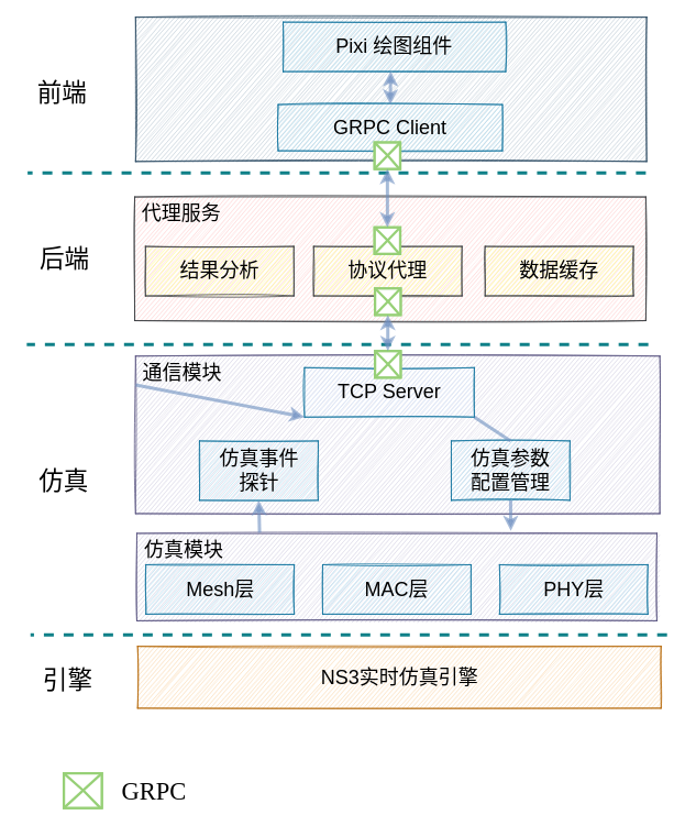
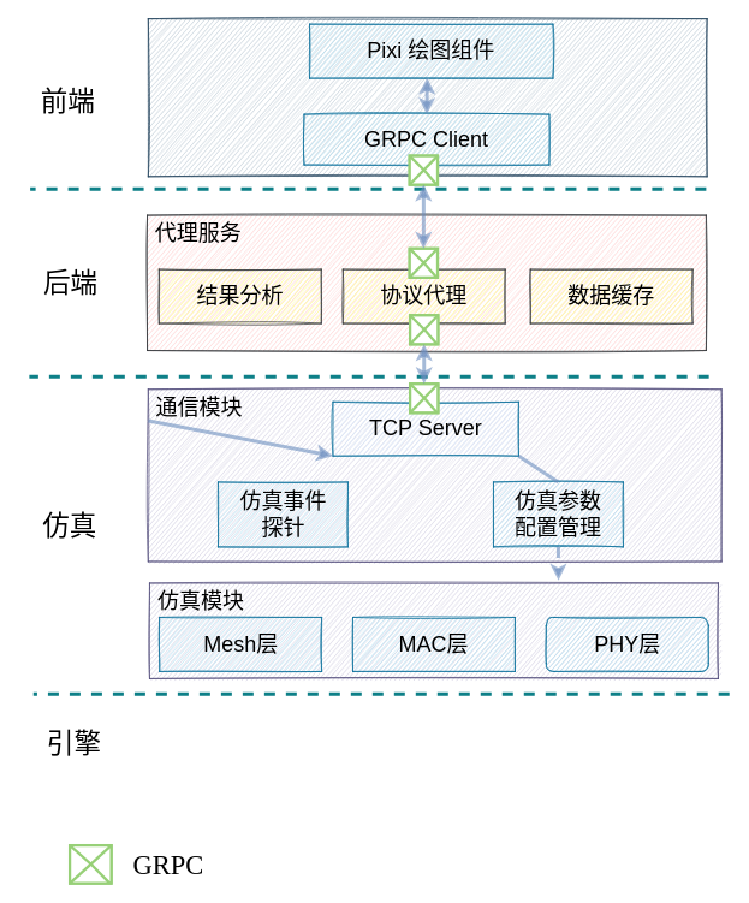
  <mxCell id="0" />
  <mxCell id="1" parent="0" />
  <mxCell id="2" value="&amp;nbsp;仿真模块" style="rounded=0;whiteSpace=wrap;html=1;fontSize=24;align=left;verticalAlign=top;fillColor=#d0cee2;strokeColor=#56517e;shadow=0;sketch=1;movable=0;resizable=0;rotatable=0;deletable=0;editable=0;locked=1;connectable=0;" vertex="1" parent="1"><mxGeometry x="165.5" y="646" width="631" height="106" as="geometry" /></mxCell>
- <mxCell id="3" value="PHY层" style="rounded=0;whiteSpace=wrap;html=1;fontSize=24;fillColor=#b1ddf0;strokeColor=#10739e;shadow=0;sketch=1;movable=0;resizable=0;rotatable=0;deletable=0;editable=0;locked=1;connectable=0;" vertex="1" parent="1"><mxGeometry x="605.5" y="684" width="180" height="60" as="geometry" /></mxCell>
+ <mxCell id="3" value="PHY层" style="whiteSpace=wrap;html=1;fontSize=24;fillColor=#b1ddf0;strokeColor=#10739e;shadow=0;sketch=1;movable=0;resizable=0;rotatable=0;deletable=0;editable=0;locked=1;connectable=0;rounded=1;" vertex="1" parent="1"><mxGeometry x="605.5" y="684" width="180" height="60" as="geometry" /></mxCell>
  <mxCell id="4" value="MAC层" style="rounded=0;whiteSpace=wrap;html=1;fontSize=24;fillColor=#b1ddf0;strokeColor=#10739e;shadow=0;sketch=1;movable=0;resizable=0;rotatable=0;deletable=0;editable=0;locked=1;connectable=0;" vertex="1" parent="1"><mxGeometry x="391" y="684" width="180" height="60" as="geometry" /></mxCell>
  <mxCell id="5" value="Mesh层" style="rounded=0;whiteSpace=wrap;html=1;fontSize=24;fillColor=#b1ddf0;strokeColor=#10739e;shadow=0;sketch=1;movable=0;resizable=0;rotatable=0;deletable=0;editable=0;locked=1;connectable=0;" vertex="1" parent="1"><mxGeometry x="176.5" y="684" width="180" height="60" as="geometry" /></mxCell>
- <mxCell id="6" value="NS3实时仿真引擎" style="rounded=0;whiteSpace=wrap;html=1;fontSize=24;sketch=1;fillColor=#fad7ac;strokeColor=#b46504;movable=0;resizable=0;rotatable=0;deletable=0;editable=0;locked=1;connectable=0;" vertex="1" parent="1"><mxGeometry x="166.5" y="783" width="635" height="75" as="geometry" /></mxCell>
  <mxCell id="7" value="&amp;nbsp;通信模块" style="rounded=0;whiteSpace=wrap;html=1;fontSize=24;align=left;verticalAlign=top;fillColor=#d0cee2;strokeColor=#56517e;shadow=0;sketch=1;movable=0;resizable=0;rotatable=0;deletable=0;editable=0;locked=1;connectable=0;" vertex="1" parent="1"><mxGeometry x="164" y="431" width="636" height="191" as="geometry" /></mxCell>
  <mxCell id="8" value="仿真事件&lt;br&gt;探针" style="rounded=0;whiteSpace=wrap;html=1;fontSize=24;fillColor=#b1ddf0;strokeColor=#10739e;shadow=0;sketch=1;movable=0;resizable=0;rotatable=0;deletable=0;editable=0;locked=1;connectable=0;" vertex="1" parent="1"><mxGeometry x="241.5" y="533.9" width="144" height="72" as="geometry" /></mxCell>
  <mxCell id="9" value="&amp;nbsp;代理服务" style="rounded=0;whiteSpace=wrap;html=1;fontSize=24;sketch=1;fillColor=#ffcccc;strokeColor=#36393d;align=left;verticalAlign=top;shadow=0;movable=0;resizable=0;rotatable=0;deletable=0;editable=0;locked=1;connectable=0;" vertex="1" parent="1"><mxGeometry x="163" y="238" width="620" height="150" as="geometry" /></mxCell>
  <mxCell id="10" value="协议代理" style="rounded=0;whiteSpace=wrap;html=1;fontSize=24;fillColor=#ffff88;strokeColor=#36393d;shadow=0;sketch=1;movable=0;resizable=0;rotatable=0;deletable=0;editable=0;locked=1;connectable=0;" vertex="1" parent="1"><mxGeometry x="380" y="298" width="180" height="60" as="geometry" /></mxCell>
  <mxCell id="11" value="数据缓存" style="rounded=0;whiteSpace=wrap;html=1;fontSize=24;fillColor=#ffff88;strokeColor=#36393d;shadow=0;sketch=1;movable=0;resizable=0;rotatable=0;deletable=0;editable=0;locked=1;connectable=0;" vertex="1" parent="1"><mxGeometry x="588" y="298" width="180" height="60" as="geometry" /></mxCell>
  <mxCell id="12" value="结果分析" style="rounded=0;whiteSpace=wrap;html=1;fontSize=24;fillColor=#ffff88;strokeColor=#36393d;shadow=0;sketch=1;movable=0;resizable=0;rotatable=0;deletable=0;editable=0;locked=1;connectable=0;" vertex="1" parent="1"><mxGeometry x="176" y="298" width="180" height="60" as="geometry" /></mxCell>
  <mxCell id="13" value="" style="rounded=0;whiteSpace=wrap;html=1;fontSize=24;sketch=1;fillColor=#bac8d3;strokeColor=#23445d;align=center;verticalAlign=middle;shadow=0;movable=0;resizable=0;rotatable=0;deletable=0;editable=0;locked=1;connectable=0;" vertex="1" parent="1"><mxGeometry x="164" y="20" width="620" height="175" as="geometry" /></mxCell>
  <mxCell id="14" value="" style="endArrow=none;dashed=1;html=1;rounded=0;fontSize=24;strokeWidth=4;fillColor=#b0e3e6;strokeColor=#0e8088;movable=0;resizable=0;rotatable=0;deletable=0;editable=0;locked=1;connectable=0;" edge="1" parent="1"><mxGeometry width="50" height="50" relative="1" as="geometry"><mxPoint x="783" y="209" as="sourcePoint" /><mxPoint x="33" y="209" as="targetPoint" /></mxGeometry></mxCell>
  <mxCell id="15" value="" style="endArrow=none;dashed=1;html=1;rounded=0;fontSize=24;strokeWidth=4;fillColor=#b0e3e6;strokeColor=#0e8088;movable=0;resizable=0;rotatable=0;deletable=0;editable=0;locked=1;connectable=0;" edge="1" parent="1"><mxGeometry width="50" height="50" relative="1" as="geometry"><mxPoint x="786" y="417" as="sourcePoint" /><mxPoint x="32" y="417" as="targetPoint" /></mxGeometry></mxCell>
  <mxCell id="16" value="" style="endArrow=none;dashed=1;html=1;rounded=0;fontSize=24;strokeWidth=4;fillColor=#b0e3e6;strokeColor=#0e8088;movable=0;resizable=0;rotatable=0;deletable=0;editable=0;locked=1;connectable=0;" edge="1" parent="1"><mxGeometry width="50" height="50" relative="1" as="geometry"><mxPoint x="808.75" y="769" as="sourcePoint" /><mxPoint x="36.5" y="769" as="targetPoint" /></mxGeometry></mxCell>
  <mxCell id="17" value="Pixi 绘图组件" style="rounded=0;whiteSpace=wrap;html=1;fontSize=24;fillColor=#b1ddf0;strokeColor=#10739e;shadow=0;sketch=1;movable=0;resizable=0;rotatable=0;deletable=0;editable=0;locked=1;connectable=0;" vertex="1" parent="1"><mxGeometry x="343" y="26" width="270" height="60" as="geometry" /></mxCell>
  <mxCell id="18" value="GRPC Client" style="rounded=0;whiteSpace=wrap;html=1;fontSize=24;fillColor=#b1ddf0;strokeColor=#10739e;shadow=0;sketch=1;movable=1;resizable=1;rotatable=1;deletable=1;editable=1;locked=0;connectable=1;" vertex="1" parent="1"><mxGeometry x="337" y="126" width="272" height="56" as="geometry" /></mxCell>
  <mxCell id="19" value="&lt;font style=&quot;font-size: 30px;&quot;&gt;前端&lt;/font&gt;" style="text;html=1;strokeColor=none;fillColor=none;align=center;verticalAlign=middle;whiteSpace=wrap;rounded=0;shadow=0;sketch=1;fontSize=30;fontFamily=Lucida Console;movable=0;resizable=0;rotatable=0;deletable=0;editable=0;locked=1;connectable=0;" vertex="1" parent="1"><mxGeometry x="20" y="96" width="110" height="30" as="geometry" /></mxCell>
  <mxCell id="20" value="&lt;span style=&quot;font-size: 30px;&quot;&gt;后端&lt;/span&gt;" style="text;html=1;strokeColor=none;fillColor=none;align=center;verticalAlign=middle;whiteSpace=wrap;rounded=0;shadow=0;sketch=1;fontSize=30;fontFamily=Lucida Console;movable=0;resizable=0;rotatable=0;deletable=0;editable=0;locked=1;connectable=0;" vertex="1" parent="1"><mxGeometry x="23" y="298" width="110" height="30" as="geometry" /></mxCell>
  <mxCell id="21" value="&lt;span style=&quot;font-size: 30px;&quot;&gt;仿真&lt;/span&gt;" style="text;html=1;strokeColor=none;fillColor=none;align=center;verticalAlign=middle;whiteSpace=wrap;rounded=0;shadow=0;sketch=1;fontSize=30;fontFamily=Lucida Console;movable=0;resizable=0;rotatable=0;deletable=0;editable=0;locked=1;connectable=0;" vertex="1" parent="1"><mxGeometry x="22" y="567" width="110" height="30" as="geometry" /></mxCell>
  <mxCell id="22" value="&lt;span style=&quot;font-size: 30px;&quot;&gt;引擎&lt;/span&gt;" style="text;html=1;strokeColor=none;fillColor=none;align=center;verticalAlign=middle;whiteSpace=wrap;rounded=0;shadow=0;sketch=1;fontSize=30;fontFamily=Lucida Console;movable=0;resizable=0;rotatable=0;deletable=0;editable=0;locked=1;connectable=0;" vertex="1" parent="1"><mxGeometry x="26.5" y="807.9" width="110" height="30" as="geometry" /></mxCell>
  <mxCell id="23" value="仿真参数&lt;br&gt;配置管理" style="rounded=0;whiteSpace=wrap;html=1;fontSize=24;fillColor=#b1ddf0;strokeColor=#10739e;shadow=0;sketch=1;movable=0;resizable=0;rotatable=0;deletable=0;editable=0;locked=1;connectable=0;" vertex="1" parent="1"><mxGeometry x="547" y="533.9" width="144" height="72" as="geometry" /></mxCell>
  <mxCell id="24" value="TCP Server" style="rounded=0;whiteSpace=wrap;html=1;fontSize=24;fillColor=#dae8fc;strokeColor=#10739e;shadow=0;sketch=1;movable=0;resizable=0;rotatable=0;deletable=0;editable=0;locked=1;connectable=0;" vertex="1" parent="1"><mxGeometry x="369" y="445" width="206" height="60" as="geometry" /></mxCell>
  <mxCell id="25" value="" style="group;movable=0;resizable=0;rotatable=0;deletable=0;editable=0;locked=1;connectable=0;" vertex="1" connectable="0" parent="1"><mxGeometry x="454.5" y="425" width="31" height="32" as="geometry" /></mxCell>
  <mxCell id="26" value="" style="group;fillColor=#97D077;strokeColor=#97D077;container=0;strokeWidth=3;movable=0;resizable=0;rotatable=0;deletable=0;editable=0;locked=1;connectable=0;" vertex="1" connectable="0" parent="25"><mxGeometry width="31" height="32" as="geometry" /></mxCell>
  <mxCell id="27" value="" style="rounded=0;whiteSpace=wrap;html=1;container=0;strokeColor=#97D077;strokeWidth=3;movable=0;resizable=0;rotatable=0;deletable=0;editable=0;locked=1;connectable=0;" vertex="1" parent="25"><mxGeometry width="31" height="32" as="geometry" /></mxCell>
  <mxCell id="28" value="" style="endArrow=none;html=1;rounded=0;exitX=0;exitY=0;exitDx=0;exitDy=0;endFill=0;strokeColor=#97D077;strokeWidth=3;movable=0;resizable=0;rotatable=0;deletable=0;editable=0;locked=1;connectable=0;" edge="1" parent="25" source="27"><mxGeometry width="50" height="50" relative="1" as="geometry"><mxPoint x="5.536" y="129.185" as="sourcePoint" /><mxPoint x="29.893" y="32" as="targetPoint" /><Array as="points"><mxPoint x="16.607" y="16.593" /></Array></mxGeometry></mxCell>
  <mxCell id="29" style="rounded=0;orthogonalLoop=1;jettySize=auto;html=1;exitX=0;exitY=1;exitDx=0;exitDy=0;entryX=1;entryY=0;entryDx=0;entryDy=0;endArrow=none;endFill=0;strokeColor=#97D077;strokeWidth=3;movable=0;resizable=0;rotatable=0;deletable=0;editable=0;locked=1;connectable=0;" edge="1" parent="25" source="27" target="27"><mxGeometry relative="1" as="geometry" /></mxCell>
  <mxCell id="30" value="" style="group;movable=0;resizable=0;rotatable=0;deletable=0;editable=0;locked=1;connectable=0;" vertex="1" connectable="0" parent="1"><mxGeometry x="454.5" y="349" width="31" height="32" as="geometry" /></mxCell>
  <mxCell id="31" value="" style="group;fillColor=#97D077;strokeColor=#97D077;container=0;strokeWidth=3;movable=0;resizable=0;rotatable=0;deletable=0;editable=0;locked=1;connectable=0;" vertex="1" connectable="0" parent="30"><mxGeometry width="31" height="32" as="geometry" /></mxCell>
  <mxCell id="32" value="" style="rounded=0;whiteSpace=wrap;html=1;container=0;strokeColor=#97D077;strokeWidth=3;movable=0;resizable=0;rotatable=0;deletable=0;editable=0;locked=1;connectable=0;" vertex="1" parent="30"><mxGeometry width="31" height="32" as="geometry" /></mxCell>
  <mxCell id="33" value="" style="endArrow=none;html=1;rounded=0;exitX=0;exitY=0;exitDx=0;exitDy=0;endFill=0;strokeColor=#97D077;strokeWidth=3;movable=0;resizable=0;rotatable=0;deletable=0;editable=0;locked=1;connectable=0;" edge="1" parent="30" source="32"><mxGeometry width="50" height="50" relative="1" as="geometry"><mxPoint x="5.536" y="129.185" as="sourcePoint" /><mxPoint x="29.893" y="32" as="targetPoint" /><Array as="points"><mxPoint x="16.607" y="16.593" /></Array></mxGeometry></mxCell>
  <mxCell id="34" style="rounded=0;orthogonalLoop=1;jettySize=auto;html=1;exitX=0;exitY=1;exitDx=0;exitDy=0;entryX=1;entryY=0;entryDx=0;entryDy=0;endArrow=none;endFill=0;strokeColor=#97D077;strokeWidth=3;movable=0;resizable=0;rotatable=0;deletable=0;editable=0;locked=1;connectable=0;" edge="1" parent="30" source="32" target="32"><mxGeometry relative="1" as="geometry" /></mxCell>
- <mxCell id="35" style="edgeStyle=orthogonalEdgeStyle;rounded=0;sketch=0;orthogonalLoop=1;jettySize=auto;html=1;exitX=0.5;exitY=1;exitDx=0;exitDy=0;entryX=0.236;entryY=-0.007;entryDx=0;entryDy=0;shadow=0;strokeWidth=4;fontSize=11;startArrow=classic;startFill=1;endArrow=none;endFill=0;opacity=60;strokeColor=#6c8ebf;fillColor=#dae8fc;entryPerimeter=0;movable=0;resizable=0;rotatable=0;deletable=0;editable=0;locked=1;connectable=0;" edge="1" parent="1" source="8" target="2"><mxGeometry relative="1" as="geometry"><mxPoint x="12" y="687" as="sourcePoint" /><mxPoint x="72" y="687" as="targetPoint" /></mxGeometry></mxCell>
- <mxCell id="36" style="edgeStyle=orthogonalEdgeStyle;rounded=0;sketch=0;orthogonalLoop=1;jettySize=auto;html=1;exitX=0.5;exitY=1;exitDx=0;exitDy=0;shadow=0;strokeWidth=4;fontSize=11;startArrow=none;startFill=0;endArrow=classic;endFill=1;opacity=60;strokeColor=#6c8ebf;fillColor=#dae8fc;entryX=0.719;entryY=-0.028;entryDx=0;entryDy=0;entryPerimeter=0;movable=0;resizable=0;rotatable=0;deletable=0;editable=0;locked=1;connectable=0;" edge="1" parent="1" source="23" target="2"><mxGeometry relative="1" as="geometry"><mxPoint x="324" y="609" as="sourcePoint" /><mxPoint x="627.5" y="645" as="targetPoint" /><Array as="points"><mxPoint x="619.5" y="628" /><mxPoint x="619.5" y="628" /></Array></mxGeometry></mxCell>
+ <mxCell id="36" style="edgeStyle=orthogonalEdgeStyle;rounded=0;sketch=0;orthogonalLoop=1;jettySize=auto;html=1;exitX=0.5;exitY=1;exitDx=0;exitDy=0;shadow=0;strokeWidth=4;fontSize=11;startArrow=none;startFill=0;endArrow=classic;endFill=1;opacity=60;strokeColor=#6c8ebf;fillColor=#dae8fc;entryX=0.719;entryY=-0.028;entryDx=0;entryDy=0;entryPerimeter=0;movable=0;resizable=0;rotatable=0;deletable=0;editable=0;locked=1;connectable=0;dashed=1;" edge="1" parent="1" source="23" target="2"><mxGeometry relative="1" as="geometry"><mxPoint x="324" y="609" as="sourcePoint" /><mxPoint x="627.5" y="645" as="targetPoint" /><Array as="points"><mxPoint x="619.5" y="628" /><mxPoint x="619.5" y="628" /></Array></mxGeometry></mxCell>
  <mxCell id="37" style="rounded=0;sketch=0;orthogonalLoop=1;jettySize=auto;html=1;exitX=0.5;exitY=1;exitDx=0;exitDy=0;shadow=0;strokeWidth=4;fontSize=11;startArrow=classic;startFill=1;endArrow=classic;endFill=1;opacity=60;strokeColor=#6c8ebf;fillColor=#dae8fc;entryX=0.5;entryY=0;entryDx=0;entryDy=0;movable=0;resizable=0;rotatable=0;deletable=0;editable=0;locked=1;connectable=0;" edge="1" parent="1" source="32" target="27"><mxGeometry relative="1" as="geometry"><mxPoint x="13" y="678" as="sourcePoint" /><mxPoint x="473" y="417" as="targetPoint" /></mxGeometry></mxCell>
  <mxCell id="38" style="rounded=0;sketch=0;orthogonalLoop=1;jettySize=auto;html=1;exitX=0;exitY=1;exitDx=0;exitDy=0;shadow=0;strokeWidth=4;fontSize=11;startArrow=classic;startFill=1;endArrow=none;endFill=0;opacity=60;strokeColor=#6c8ebf;fillColor=#dae8fc;movable=0;resizable=0;rotatable=0;deletable=0;editable=0;locked=1;connectable=0;" edge="1" parent="1" source="24" target="7"><mxGeometry relative="1" as="geometry"><mxPoint x="323.5" y="616" as="sourcePoint" /><mxPoint x="324.5" y="655" as="targetPoint" /></mxGeometry></mxCell>
  <mxCell id="39" style="rounded=0;sketch=0;orthogonalLoop=1;jettySize=auto;html=1;exitX=1;exitY=1;exitDx=0;exitDy=0;shadow=0;strokeWidth=4;fontSize=11;startArrow=none;startFill=0;endArrow=none;endFill=1;opacity=60;strokeColor=#6c8ebf;fillColor=#dae8fc;entryX=0.5;entryY=0;entryDx=0;entryDy=0;movable=0;resizable=0;rotatable=0;deletable=0;editable=0;locked=1;connectable=0;" edge="1" parent="1" source="24" target="23"><mxGeometry relative="1" as="geometry"><mxPoint x="648.5" y="616" as="sourcePoint" /><mxPoint x="649.5" y="653" as="targetPoint" /></mxGeometry></mxCell>
  <mxCell id="40" value="&lt;span style=&quot;font-size: 30px;&quot;&gt;GRPC&lt;/span&gt;" style="text;html=1;strokeColor=none;fillColor=none;align=center;verticalAlign=middle;whiteSpace=wrap;rounded=0;shadow=0;sketch=1;fontSize=30;fontFamily=Lucida Console;movable=0;resizable=0;rotatable=0;deletable=0;editable=0;locked=1;connectable=0;" vertex="1" parent="1"><mxGeometry x="130.5" y="940.75" width="111" height="34.5" as="geometry" /></mxCell>
  <mxCell id="41" value="" style="group;movable=0;resizable=0;rotatable=0;deletable=0;editable=0;locked=1;connectable=0;" vertex="1" connectable="0" parent="1"><mxGeometry x="77" y="937" width="46" height="42" as="geometry" /></mxCell>
  <mxCell id="42" value="" style="group;fillColor=#97D077;strokeColor=#97D077;container=0;strokeWidth=3;movable=0;resizable=0;rotatable=0;deletable=0;editable=0;locked=1;connectable=0;" vertex="1" connectable="0" parent="41"><mxGeometry width="46" height="42" as="geometry" /></mxCell>
  <mxCell id="43" value="" style="rounded=0;whiteSpace=wrap;html=1;container=0;strokeColor=#97D077;strokeWidth=3;movable=0;resizable=0;rotatable=0;deletable=0;editable=0;locked=1;connectable=0;" vertex="1" parent="41"><mxGeometry width="46" height="42" as="geometry" /></mxCell>
  <mxCell id="44" value="" style="endArrow=none;html=1;rounded=0;exitX=0;exitY=0;exitDx=0;exitDy=0;endFill=0;strokeColor=#97D077;strokeWidth=3;movable=0;resizable=0;rotatable=0;deletable=0;editable=0;locked=1;connectable=0;" edge="1" parent="41" source="43"><mxGeometry width="50" height="50" relative="1" as="geometry"><mxPoint x="8.214" y="169.556" as="sourcePoint" /><mxPoint x="44.357" y="42" as="targetPoint" /><Array as="points"><mxPoint x="24.643" y="21.778" /></Array></mxGeometry></mxCell>
  <mxCell id="45" style="rounded=0;orthogonalLoop=1;jettySize=auto;html=1;exitX=0;exitY=1;exitDx=0;exitDy=0;entryX=1;entryY=0;entryDx=0;entryDy=0;endArrow=none;endFill=0;strokeColor=#97D077;strokeWidth=3;movable=0;resizable=0;rotatable=0;deletable=0;editable=0;locked=1;connectable=0;" edge="1" parent="41" source="43" target="43"><mxGeometry relative="1" as="geometry" /></mxCell>
  <mxCell id="46" style="rounded=0;sketch=0;orthogonalLoop=1;jettySize=auto;html=1;exitX=0.483;exitY=0.988;exitDx=0;exitDy=0;shadow=0;strokeWidth=4;fontSize=11;startArrow=classic;startFill=1;endArrow=classic;endFill=1;opacity=60;strokeColor=#6c8ebf;fillColor=#dae8fc;entryX=0.5;entryY=0;entryDx=0;entryDy=0;exitPerimeter=0;movable=0;resizable=0;rotatable=0;deletable=0;editable=0;locked=1;connectable=0;" edge="1" parent="1" source="17" target="18"><mxGeometry relative="1" as="geometry"><mxPoint x="477.68" y="91" as="sourcePoint" /><mxPoint x="477.68" y="135" as="targetPoint" /></mxGeometry></mxCell>
  <mxCell id="47" value="" style="group;movable=0;resizable=0;rotatable=0;deletable=0;editable=0;locked=1;connectable=0;" vertex="1" connectable="0" parent="1"><mxGeometry x="454" y="275" width="31" height="32" as="geometry" /></mxCell>
  <mxCell id="48" value="" style="group;fillColor=#97D077;strokeColor=#97D077;container=0;strokeWidth=3;movable=0;resizable=0;rotatable=0;deletable=0;editable=0;locked=1;connectable=0;" vertex="1" connectable="0" parent="47"><mxGeometry width="31" height="32" as="geometry" /></mxCell>
  <mxCell id="49" value="" style="rounded=0;whiteSpace=wrap;html=1;container=0;strokeColor=#97D077;strokeWidth=3;movable=0;resizable=0;rotatable=0;deletable=0;editable=0;locked=1;connectable=0;" vertex="1" parent="47"><mxGeometry width="31" height="32" as="geometry" /></mxCell>
  <mxCell id="50" value="" style="endArrow=none;html=1;rounded=0;exitX=0;exitY=0;exitDx=0;exitDy=0;endFill=0;strokeColor=#97D077;strokeWidth=3;movable=0;resizable=0;rotatable=0;deletable=0;editable=0;locked=1;connectable=0;" edge="1" parent="47" source="49"><mxGeometry width="50" height="50" relative="1" as="geometry"><mxPoint x="5.536" y="129.185" as="sourcePoint" /><mxPoint x="29.893" y="32" as="targetPoint" /><Array as="points"><mxPoint x="16.607" y="16.593" /></Array></mxGeometry></mxCell>
  <mxCell id="51" style="rounded=0;orthogonalLoop=1;jettySize=auto;html=1;exitX=0;exitY=1;exitDx=0;exitDy=0;entryX=1;entryY=0;entryDx=0;entryDy=0;endArrow=none;endFill=0;strokeColor=#97D077;strokeWidth=3;movable=0;resizable=0;rotatable=0;deletable=0;editable=0;locked=1;connectable=0;" edge="1" parent="47" source="49" target="49"><mxGeometry relative="1" as="geometry" /></mxCell>
  <mxCell id="52" value="" style="group;movable=0;resizable=0;rotatable=0;deletable=0;editable=0;locked=1;connectable=0;" vertex="1" connectable="0" parent="1"><mxGeometry x="454" y="172" width="31" height="32" as="geometry" /></mxCell>
  <mxCell id="53" value="" style="group;fillColor=#97D077;strokeColor=#97D077;container=0;strokeWidth=3;movable=0;resizable=0;rotatable=0;deletable=0;editable=0;locked=1;connectable=0;" vertex="1" connectable="0" parent="52"><mxGeometry width="31" height="32" as="geometry" /></mxCell>
  <mxCell id="54" value="" style="rounded=0;whiteSpace=wrap;html=1;container=0;strokeColor=#97D077;strokeWidth=3;movable=0;resizable=0;rotatable=0;deletable=0;editable=0;locked=1;connectable=0;" vertex="1" parent="52"><mxGeometry width="31" height="32" as="geometry" /></mxCell>
  <mxCell id="55" value="" style="endArrow=none;html=1;rounded=0;exitX=0;exitY=0;exitDx=0;exitDy=0;endFill=0;strokeColor=#97D077;strokeWidth=3;movable=0;resizable=0;rotatable=0;deletable=0;editable=0;locked=1;connectable=0;" edge="1" parent="52" source="54"><mxGeometry width="50" height="50" relative="1" as="geometry"><mxPoint x="5.536" y="129.185" as="sourcePoint" /><mxPoint x="29.893" y="32" as="targetPoint" /><Array as="points"><mxPoint x="16.607" y="16.593" /></Array></mxGeometry></mxCell>
  <mxCell id="56" style="rounded=0;orthogonalLoop=1;jettySize=auto;html=1;exitX=0;exitY=1;exitDx=0;exitDy=0;entryX=1;entryY=0;entryDx=0;entryDy=0;endArrow=none;endFill=0;strokeColor=#97D077;strokeWidth=3;movable=0;resizable=0;rotatable=0;deletable=0;editable=0;locked=1;connectable=0;" edge="1" parent="52" source="54" target="54"><mxGeometry relative="1" as="geometry" /></mxCell>
  <mxCell id="57" style="rounded=0;sketch=0;orthogonalLoop=1;jettySize=auto;html=1;exitX=0.5;exitY=1;exitDx=0;exitDy=0;shadow=0;strokeWidth=4;fontSize=11;startArrow=classic;startFill=1;endArrow=classic;endFill=1;opacity=60;strokeColor=#6c8ebf;fillColor=#dae8fc;entryX=0.5;entryY=0;entryDx=0;entryDy=0;movable=0;resizable=0;rotatable=0;deletable=0;editable=0;locked=1;connectable=0;" edge="1" parent="1" source="54" target="49"><mxGeometry relative="1" as="geometry"><mxPoint x="21.5" y="501" as="sourcePoint" /><mxPoint x="481.5" y="240" as="targetPoint" /></mxGeometry></mxCell>
